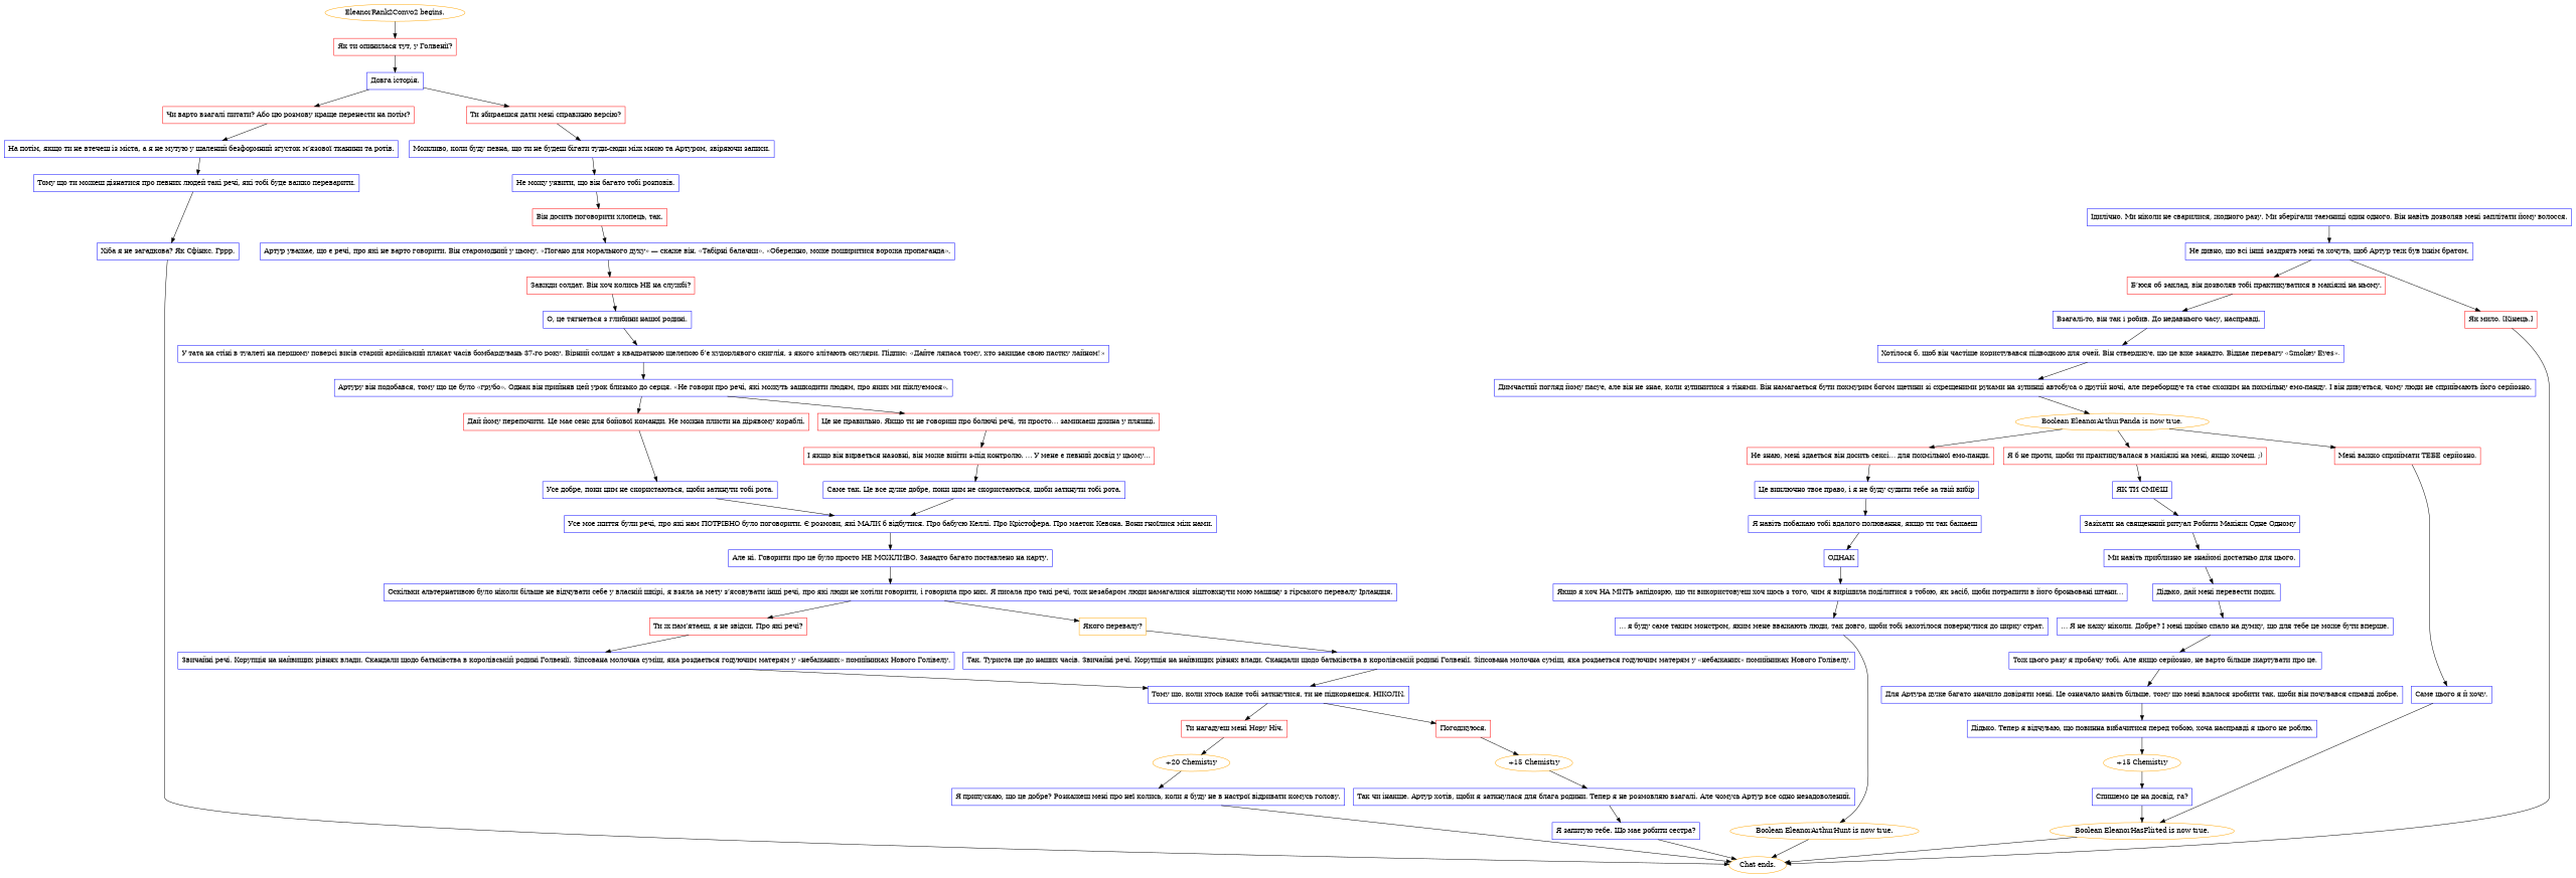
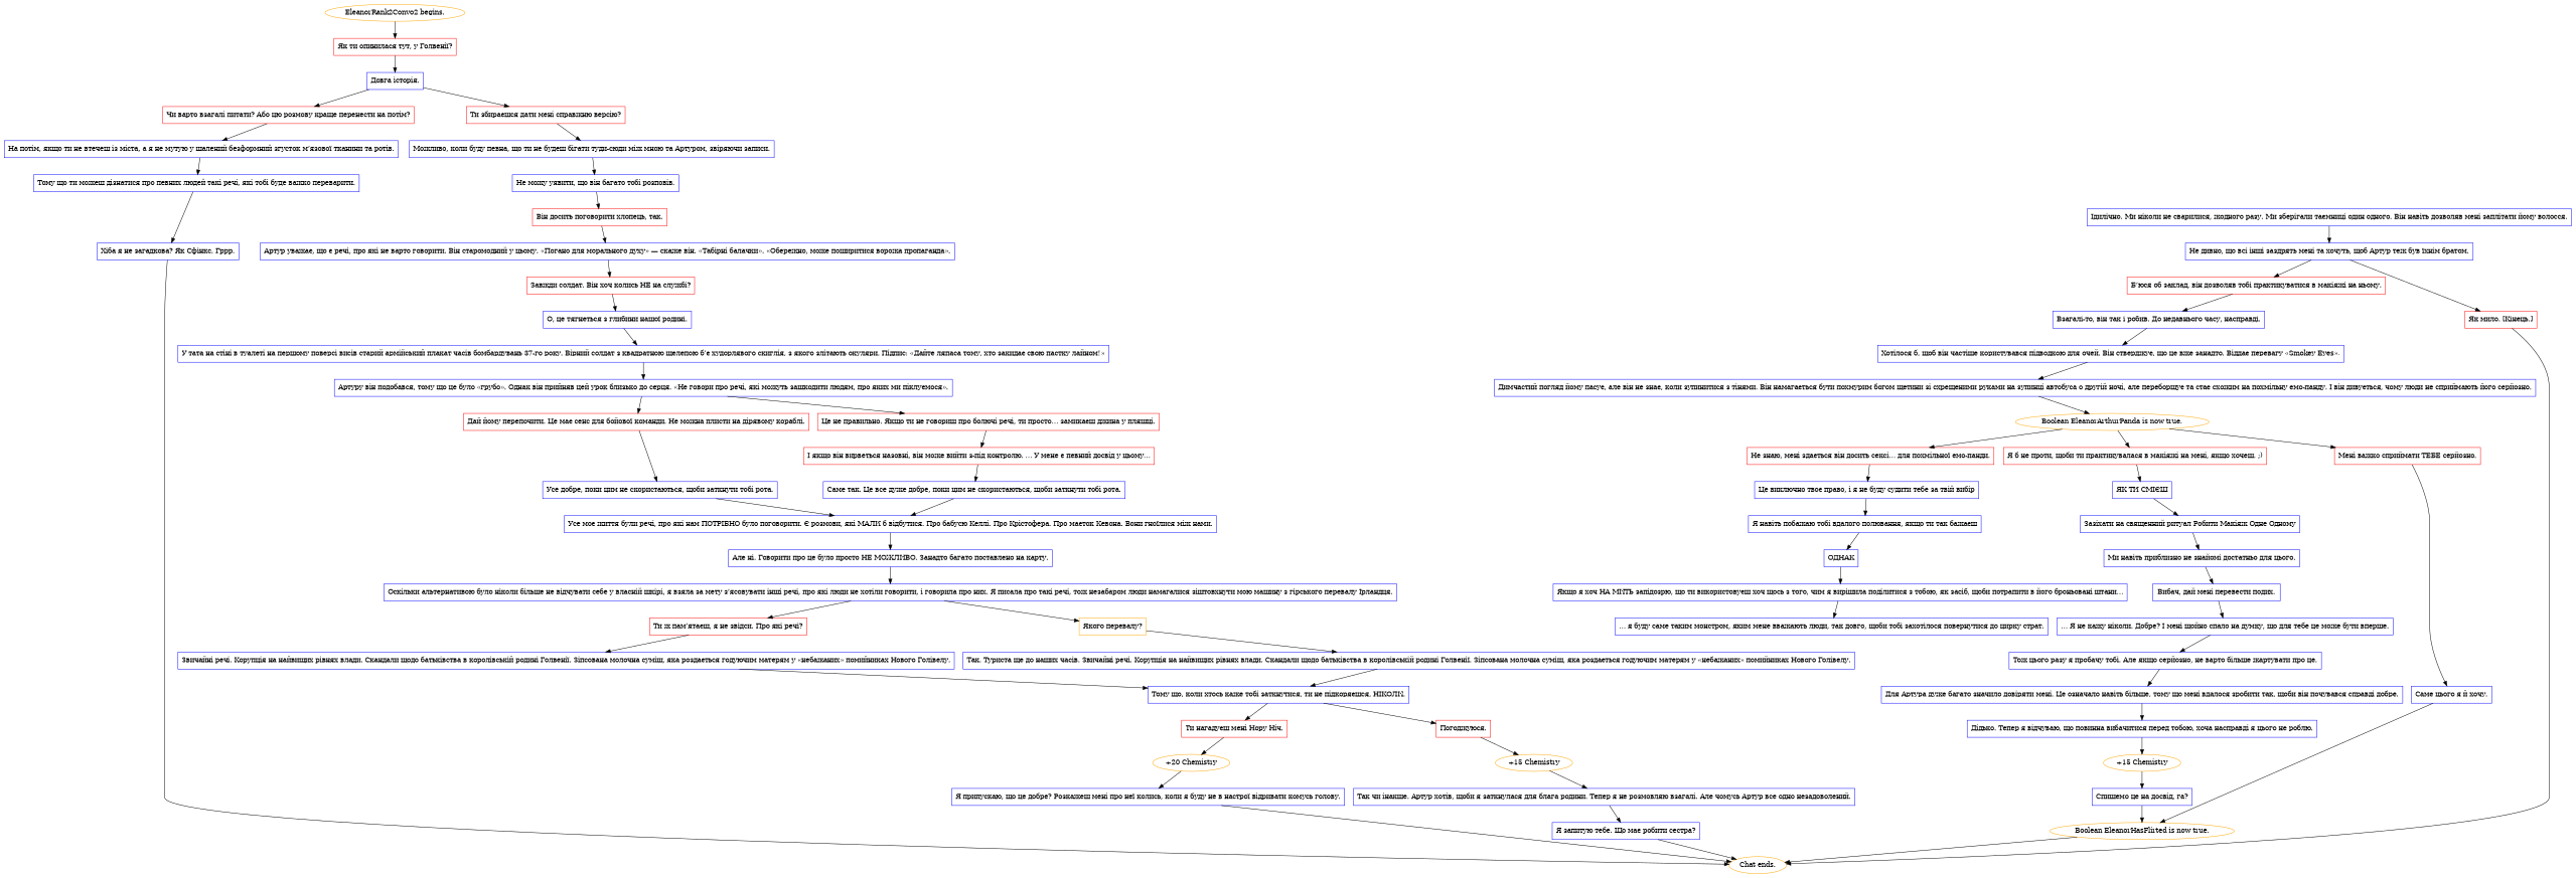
  digraph {
    node [color=blue shape=box]
    "EleanorRank2Convo2 begins." [color=orange shape=""]
    n2 [color=red label="Як ти опинилася тут, у Голвенії?"]
    n3 [label="Довга історія."]
    n4 [color=red label="Чи варто взагалі питати? Або цю розмову краще перенести на потім?"]
    n5 [color=red label="Ти збираєшся дати мені справжню версію?"]
    n6 [label="Ідилічно. Ми ніколи не сварилися, жодного разу. Ми зберігали таємниці один одного. Він навіть дозволяв мені заплітати йому волосся."]
    n7 [label="Не дивно, що всі інші заздрять мені та хочуть, щоб Артур теж був їхнім братом."]
    n8 [label="На потім, якщо ти не втечеш із міста, а я не мутую у шалений безформний згусток м’язової тканини та ротів."]
    n9 [label="Можливо, коли буду певна, що ти не будеш бігати туди-сюди між мною та Артуром, звіряючи записи."]
    n10 [color=red label="Б’юся об заклад, він дозволяв тобі практикуватися в макіяжі на ньому."]
    n11 [color=red label="Як мило. [Кінець.]"]
    n12 [label="Тому що ти можеш дізнатися про певних людей такі речі, які тобі буде важко переварити."]
    n13 [label="Не можу уявити, що він багато тобі розповів."]
    n14 [label="Взагалі-то, він так і робив. До недавнього часу, насправді."]
    "Chat ends." [color=orange shape=""]
    n16 [label="Хіба я не загадкова? Як Сфінкс. Гррр."]
    n17 [color=red label="Він досить поговорити хлопець, так."]
    n18 [label="Хотілося б, щоб він частіше користувався підводкою для очей. Він стверджує, що це вже занадто. Віддає перевагу «Smokey Eyes»."]
    n19 [label="Артур уважає, що є речі, про які не варто говорити. Він старомодний у цьому. «Погано для морального духу» — скаже він. «Табірні балачки». «Обережно, може поширитися ворожа пропаганда»."]
    n20 [label="Димчастий погляд йому пасує, але він не знає, коли зупинитися з тінями. Він намагається бути похмурим богом щетини зі схрещеними руками на зупинці автобуса о другій ночі, але переборщує та стає схожим на похмільну емо-панду. І він дивується, чому люди не сприймають його серйозно."]
    n21 [color=red label="Завжди солдат. Він хоч колись НЕ на службі?"]
    n22 [color=orange label="Boolean EleanorArthurPanda is now true." shape=""]
    n23 [label="О, це тягнеться з глибини нашої родині."]
    n24 [color=red label="Не знаю, мені здається він досить сексі… для похмільної емо-панди."]
    n25 [color=red label="Я б не проти, щоби ти практикувалася в макіяжі на мені, якщо хочеш. ;)"]
    n26 [color=red label="Мені важко сприймати ТЕБЕ серйозно."]
    n27 [label="У тата на стіні в туалеті на першому поверсі висів старий армійський плакат часів бомбардувань 37-го року. Вірний солдат з квадратною щелепою б’є худорлявого скиглія, з якого злітають окуляри. Підпис: «Дайте ляпаса тому, хто закидає свою пастку лайном!»"]
    n28 [label="Це виключно твоє право, і я не буду судити тебе за твій вибір"]
    n29 [label="ЯК ТИ СМІЄШ"]
    n30 [label="Саме цього я й хочу."]
    n31 [label="Артуру він подобався, тому що це було «грубо». Однак він прийняв цей урок близько до серця. «Не говори про речі, які можуть зашкодити людям, про яких ми піклуємося»."]
    n32 [label="Я навіть побажаю тобі вдалого полювання, якщо ти так бажаєш"]
    n33 [label="Зазіхати на священний ритуал Робити Макіяж Одне Одному"]
    n34 [color=orange label="Boolean EleanorHasFlirted is now true." shape=""]
    n35 [color=red label="Дай йому перепочити. Це має сенс для бойової команди. Не можна плисти на дірявому кораблі."]
    n36 [color=red label="Це не правильно. Якщо ти не говориш про болючі речі, ти просто… замикаєш джина у пляшці."]
    n37 [label="ОДНАК"]
    n38 [label="Ми навіть приблизно не знайомі достатньо для цього."]
    n39 [label="Усе добре, поки цим не скористаються, щоби заткнути тобі рота."]
    n40 [color=red label="І якщо він вирветься назовні, він може вийти з-під контролю. … У мене є певний досвід у цьому…"]
    n41 [label="Якщо я хоч НА МИТЬ запідозрю, що ти використовуєш хоч щось з того, чим я вирішила поділитися з тобою, як засіб, щоби потрапити в його броньовані штани…"]
-   n42 [label="Дідько, дай мені перевести подих."]
+   n42 [label="Вибач, дай мені перевести подих."]
    n43 [label="Усе моє життя були речі, про які нам ПОТРІБНО було поговорити. Є розмови, які МАЛИ б відбутися. Про бабусю Келлі. Про Крістофера. Про маєток Кевона. Вони гноїлися між нами."]
    n44 [label="Саме так. Це все дуже добре, поки цим не скористаються, щоби заткнути тобі рота."]
    n45 [label="… я буду саме таким монстром, яким мене вважають люди, так довго, щоби тобі захотілося повернутися до цирку страт."]
    n46 [label="… Я не кажу ніколи. Добре? І мені щойно спало на думку, що для тебе це може бути вперше."]
    n47 [label="Але ні. Говорити про це було просто НЕ МОЖЛИВО. Занадто багато поставлено на карту."]
-   n48 [color=orange label="Boolean EleanorArthurHunt is now true." shape=""]
    n49 [label="Тож цього разу я пробачу тобі. Але якщо серйозно, не варто більше жартувати про це."]
    n50 [label="Оскільки альтернативою було ніколи більше не відчувати себе у власній шкірі, я взяла за мету з’ясовувати інші речі, про які люди не хотіли говорити, і говорила про них. Я писала про такі речі, тож незабаром люди намагалися зіштовхнути мою машину з гірського перевалу Ірландця."]
    n51 [label="Для Артура дуже багато значило довіряти мені. Це означало навіть більше, тому що мені вдалося зробити так, щоби він почувався справді добре."]
    n52 [color=red label="Ти ж пам’ятаєш, я не звідси. Про які речі?"]
    n53 [color=orange label="Якого перевалу?"]
    n54 [label="Дідько. Тепер я відчуваю, що повинна вибачитися перед тобою, хоча насправді я цього не роблю."]
    n55 [label="Звичайні речі. Корупція на найвищих рівнях влади. Скандали щодо батьківства в королівській родині Голвенії. Зіпсована молочна суміш, яка роздається годуючим матерям у «небажаних» помийниках Нового Голівелу."]
    n56 [label="Так. Туриста ще до наших часів. Звичайні речі. Корупція на найвищих рівнях влади. Скандали щодо батьківства в королівській родині Голвенії. Зіпсована молочна суміш, яка роздається годуючим матерям у «небажаних» помийниках Нового Голівелу."]
    n57 [color=orange label="+15 Chemistry" shape=""]
    n58 [label="Тому що, коли хтось каже тобі заткнутися, ти не підкоряєшся, НІКОЛИ."]
    n59 [label="Спишемо це на досвід, га?"]
    n60 [color=red label="Ти нагадуєш мені Нору Ніч."]
    n61 [color=red label="Погоджуюся."]
    n62 [color=orange label="+20 Chemistry" shape=""]
    n63 [color=orange label="+15 Chemistry" shape=""]
    n64 [label="Я припускаю, що це добре? Розкажеш мені про неї колись, коли я буду не в настрої відривати комусь голову."]
    n65 [label="Так чи інакше. Артур хотів, щоби я заткнулася для блага родини. Тепер я не розмовляю взагалі. Але чомусь Артур все одно незадоволений."]
    n66 [label="Я запитую тебе. Що має робити сестра?"]
    "EleanorRank2Convo2 begins." -> n2
    n2 -> n3
    n3 -> n4
    n3 -> n5
    n4 -> n8
    n5 -> n9
    n6 -> n7
    n7 -> n10
    n7 -> n11
    n8 -> n12
    n9 -> n13
    n10 -> n14
    n11 -> "Chat ends."
    n12 -> n16
    n13 -> n17
    n14 -> n18
    n16 -> "Chat ends."
    n17 -> n19
    n18 -> n20
    n19 -> n21
    n20 -> n22
    n21 -> n23
    n22 -> n24
    n22 -> n25
    n22 -> n26
    n23 -> n27
    n24 -> n28
    n25 -> n29
    n26 -> n30
    n27 -> n31
    n28 -> n32
    n29 -> n33
    n30 -> n34
    n31 -> n35
    n31 -> n36
    n32 -> n37
    n33 -> n38
    n34 -> "Chat ends."
    n35 -> n39
    n36 -> n40
    n37 -> n41
    n38 -> n42
    n39 -> n43
    n40 -> n44
    n41 -> n45
    n42 -> n46
    n43 -> n47
    n44 -> n43
-   n45 -> n48
    n46 -> n49
    n47 -> n50
-   n48 -> "Chat ends."
    n49 -> n51
    n50 -> n52
    n50 -> n53
    n51 -> n54
    n52 -> n55
    n53 -> n56
    n54 -> n57
    n55 -> n58
    n56 -> n58
    n57 -> n59
    n58 -> n60
    n58 -> n61
    n59 -> n34
    n60 -> n62
    n61 -> n63
    n62 -> n64
    n63 -> n65
    n64 -> "Chat ends."
    n65 -> n66
    n66 -> "Chat ends."
  }
